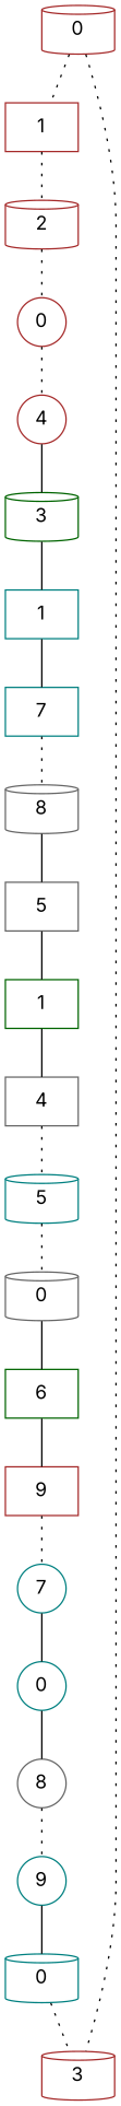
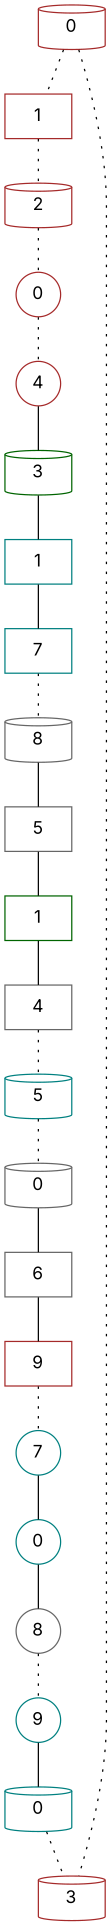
  graph {
    fontname=Inter
    node [color=brown shape=cylinder fontname=Inter]
    edge [fontname=Inter]
    n1 [label=0]
    n2 [label=1 shape=box]
    n3 [label=3]
    n4 [label=2]
    n5 [label=0 shape=circle]
    n6 [label=4 shape=circle]
    n7 [label=3 color=darkgreen]
    n8 [label=1 color=teal shape=box]
    n9 [label=7 color=teal shape=box]
    n10 [label=8 color=gray40]
    n11 [label=5 color=gray40 shape=box]
    n12 [label=1 color=darkgreen shape=box]
    n13 [label=4 color=gray40 shape=box]
    n14 [label=5 color=teal]
    n15 [label=0 color=gray40]
-   n16 [label=6 color=darkgreen shape=box]
+   n16 [label=6 color=gray40 shape=box]
    n17 [label=9 shape=box]
    n18 [label=7 color=teal shape=circle]
    n19 [label=0 color=teal shape=circle]
    n20 [label=8 color=gray40 shape=circle]
    n21 [label=9 color=teal shape=circle]
    n22 [label=0 color=teal]
    n1 -- n2 [style=dotted]
    n1 -- n3 [style=dotted]
    n2 -- n4 [style=dotted]
    n4 -- n5 [style=dotted]
    n5 -- n6 [style=dotted]
    n6 -- n7
    n7 -- n8
    n8 -- n9
    n9 -- n10 [style=dotted]
    n10 -- n11
    n11 -- n12
    n12 -- n13
    n13 -- n14 [style=dotted]
    n14 -- n15 [style=dotted]
    n15 -- n16
    n16 -- n17
    n17 -- n18 [style=dotted]
    n18 -- n19
    n19 -- n20
    n20 -- n21 [style=dotted]
    n21 -- n22
    n22 -- n3 [style=dotted]
  }
